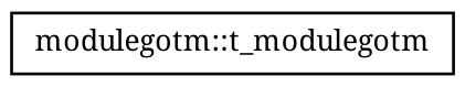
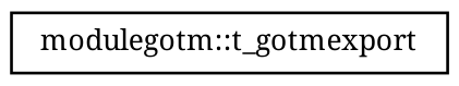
  digraph {
    rankdir=TB
    fontname="Noto Serif"
-   n1 [color=black fillcolor=white fontname="Noto Serif" fontsize=10 height=0.2 label="modulegotm::t_modulegotm" shape=record style=filled width=0.4]
+   n1 [color=black fillcolor=white fontname="Noto Serif" fontsize=10 height=0.2 label="modulegotm::t_gotmexport" shape=record style=filled width=0.4]
  }
